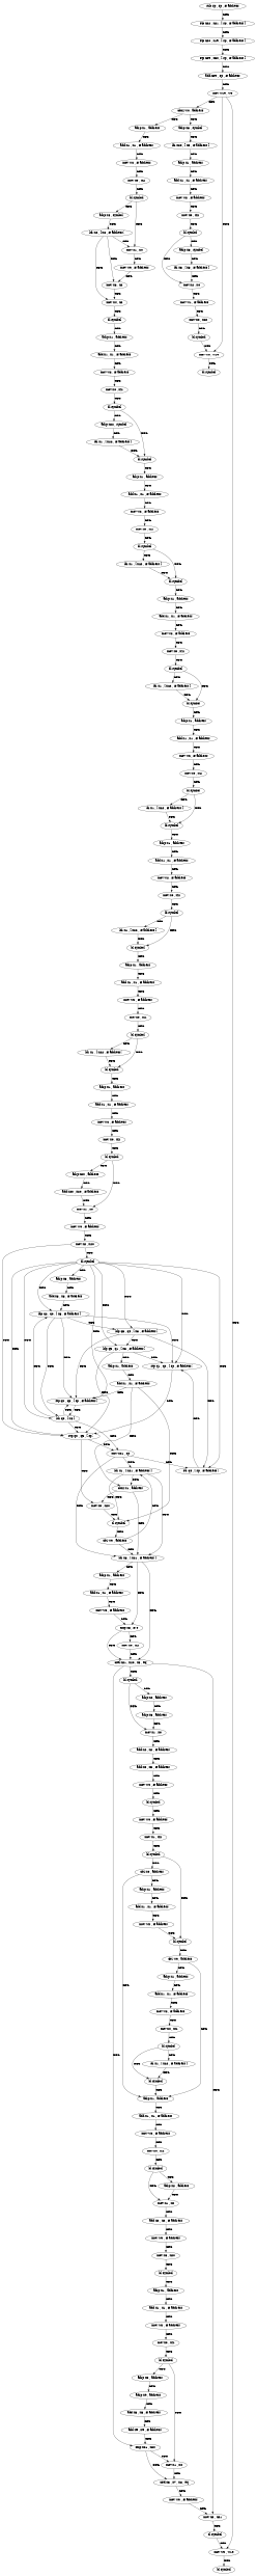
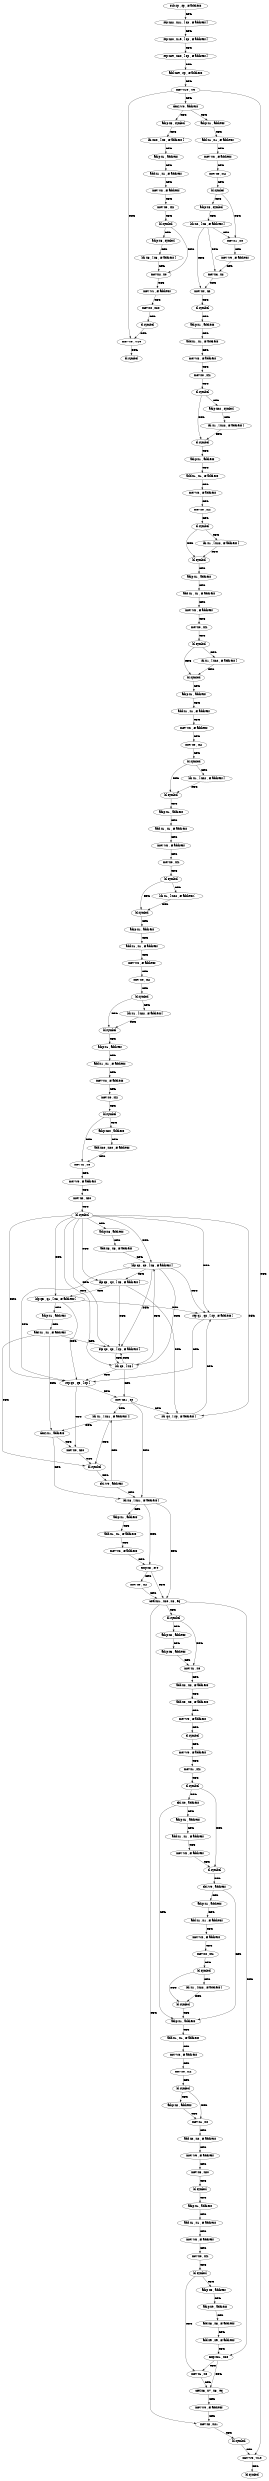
  digraph {
    n1 [label="sub sp , sp , # address"]
    n2 [label="stp x22 , x21 , [ sp , # address ]"]
    n3 [label="stp x20 , x19 , [ sp , # address ]"]
    n4 [label="stp x29 , x30 , [ sp , # address ]"]
    n5 [label="add x29 , sp , # address"]
    n6 [label="mov w19 , w0"]
    n7 [label="cbnz w0 , address"]
    n8 [label="mov w0 , w19"]
    n9 [label="mov w0 , w19"]
    n10 [label="adrp x8 , symbol"]
    n11 [label="adrp x1 , address"]
    n12 [label="bl symbol"]
    n13 [label="bl symbol"]
    n14 [label="ldr x20 , [ x8 , # address ]"]
    n15 [label="add x1 , x1 , # address"]
    n16 [label="adrp x1 , address"]
    n17 [label="mov w2 , # address"]
    n18 [label="add x1 , x1 , # address"]
    n19 [label="mov w2 , # address"]
    n20 [label="mov x0 , xzr"]
    n21 [label="bl symbol"]
    n22 [label="adrp x8 , symbol"]
    n23 [label="mov x2 , x0"]
    n24 [label="ldr x3 , [ x8 , # address ]"]
    n25 [label="mov w1 , # address"]
    n26 [label="mov x0 , x20"]
    n27 [label="bl symbol"]
    n28 [label="mov x0 , xzr"]
    n29 [label="bl symbol"]
    n30 [label="adrp x8 , symbol"]
    n31 [label="mov x1 , x0"]
    n32 [label="ldr x2 , [ x8 , # address ]"]
    n33 [label="mov w0 , # address"]
    n34 [label="mov x3 , x2"]
    n35 [label="mov x4 , x2"]
    n36 [label="bl symbol"]
    n37 [label="adrp x1 , address"]
    n38 [label="add x1 , x1 , # address"]
    n39 [label="mov w2 , # address"]
    n40 [label="mov x0 , xzr"]
    n41 [label="bl symbol"]
    n42 [label="adrp x22 , symbol"]
    n43 [label="bl symbol"]
    n44 [label="ldr x1 , [ x22 , # address ]"]
    n45 [label="adrp x1 , address"]
    n46 [label="add x1 , x1 , # address"]
    n47 [label="mov w2 , # address"]
    n48 [label="mov x0 , xzr"]
    n49 [label="bl symbol"]
    n50 [label="ldr x1 , [ x22 , # address ]"]
    n51 [label="bl symbol"]
    n52 [label="adrp x1 , address"]
    n53 [label="add x1 , x1 , # address"]
    n54 [label="mov w2 , # address"]
    n55 [label="mov x0 , xzr"]
    n56 [label="bl symbol"]
    n57 [label="ldr x1 , [ x22 , # address ]"]
    n58 [label="bl symbol"]
    n59 [label="adrp x1 , address"]
    n60 [label="add x1 , x1 , # address"]
    n61 [label="mov w2 , # address"]
    n62 [label="mov x0 , xzr"]
    n63 [label="bl symbol"]
    n64 [label="ldr x1 , [ x22 , # address ]"]
    n65 [label="bl symbol"]
    n66 [label="adrp x1 , address"]
    n67 [label="add x1 , x1 , # address"]
    n68 [label="mov w2 , # address"]
    n69 [label="mov x0 , xzr"]
    n70 [label="bl symbol"]
    n71 [label="ldr x1 , [ x22 , # address ]"]
    n72 [label="bl symbol"]
    n73 [label="adrp x1 , address"]
    n74 [label="add x1 , x1 , # address"]
    n75 [label="mov w2 , # address"]
    n76 [label="mov x0 , xzr"]
    n77 [label="bl symbol"]
    n78 [label="ldr x1 , [ x22 , # address ]"]
    n79 [label="bl symbol"]
    n80 [label="adrp x1 , address"]
    n81 [label="add x1 , x1 , # address"]
    n82 [label="mov w2 , # address"]
    n83 [label="mov x0 , xzr"]
    n84 [label="bl symbol"]
    n85 [label="adrp x20 , address"]
    n86 [label="mov x1 , x0"]
    n87 [label="add x20 , x20 , # address"]
    n88 [label="mov w0 , # address"]
    n89 [label="mov x2 , x20"]
    n90 [label="bl symbol"]
    n91 [label="adrp x8 , address"]
    n92 [label="ldp q2 , q0 , [ x8 , # address ]"]
    n93 [label="ldp q3 , q4 , [ x8 , # address ]"]
    n94 [label="ldp q5 , q1 , [ x8 , # address ]"]
    n95 [label="stp q0 , q3 , [ sp , # address ]"]
    n96 [label="ldr q0 , [ x8 ]"]
    n97 [label="str q4 , [ sp , # address ]"]
    n98 [label="stp q1 , q2 , [ sp , # address ]"]
    n99 [label="stp q0 , q5 , [ sp ]"]
    n100 [label="add x8 , x8 , # address"]
    n101 [label="adrp x1 , address"]
    n102 [label="mov x21 , sp"]
    n103 [label="mov x0 , x20"]
    n104 [label="add x1 , x1 , # address"]
    n105 [label="cbnz x1 , address"]
    n106 [label="bl symbol"]
    n107 [label="ldr x8 , [ x21 , # address ]"]
    n108 [label="cbz w0 , address"]
    n109 [label="ldr x1 , [ x21 , # address ]!"]
    n110 [label="adrp x1 , address"]
    n111 [label="cmp x8 , # 0"]
    n112 [label="csel x21 , x20 , x8 , eq"]
    n113 [label="add x1 , x1 , # address"]
    n114 [label="mov x0 , xzr"]
    n115 [label="bl symbol"]
    n116 [label="cmp x21 , x20"]
    n117 [label="mov x2 , x21"]
    n118 [label="mov w2 , # address"]
    n119 [label="adrp x2 , address"]
    n120 [label="mov x1 , x0"]
    n121 [label="mov x1 , x0"]
    n122 [label="csel x3 , x7 , x8 , eq"]
    n123 [label="bl symbol"]
    n124 [label="adrp x3 , address"]
    n125 [label="add x2 , x2 , # address"]
    n126 [label="add x3 , x3 , # address"]
    n127 [label="mov w0 , # address"]
    n128 [label="bl symbol"]
    n129 [label="mov w0 , # address"]
    n130 [label="mov x1 , xzr"]
    n131 [label="bl symbol"]
    n132 [label="cbz x0 , address"]
    n133 [label="bl symbol"]
    n134 [label="adrp x1 , address"]
    n135 [label="adrp x1 , address"]
    n136 [label="cbz w0 , address"]
    n137 [label="add x1 , x1 , # address"]
    n138 [label="add x1 , x1 , # address"]
    n139 [label="mov w2 , # address"]
    n140 [label="mov w2 , # address"]
    n141 [label="mov x0 , xzr"]
    n142 [label="bl symbol"]
    n143 [label="adrp x2 , address"]
    n144 [label="mov x1 , x0"]
    n145 [label="add x2 , x2 , # address"]
    n146 [label="mov w0 , # address"]
    n147 [label="mov x3 , x20"]
    n148 [label="bl symbol"]
    n149 [label="adrp x1 , address"]
    n150 [label="add x1 , x1 , # address"]
    n151 [label="mov w2 , # address"]
    n152 [label="mov x0 , xzr"]
    n153 [label="bl symbol"]
    n154 [label="adrp x8 , address"]
    n155 [label="adrp x9 , address"]
    n156 [label="add x8 , x8 , # address"]
    n157 [label="add x9 , x9 , # address"]
    n158 [label="mov w0 , # address"]
    n159 [label="adrp x1 , address"]
    n160 [label="add x1 , x1 , # address"]
    n161 [label="mov w2 , # address"]
    n162 [label="mov x0 , xzr"]
    n163 [label="bl symbol"]
    n164 [label="ldr x1 , [ x22 , # address ]"]
    n165 [label="bl symbol"]
    n1 -> n2 [label=CFG]
    n2 -> n3 [label=CFG]
    n3 -> n4 [label=CFG]
    n4 -> n5 [label=DFG]
    n5 -> n6 [label=CFG]
    n6 -> n7 [label=CFG]
    n6 -> n8 [label=DFG]
    n6 -> n9 [label=DFG]
    n7 -> n10 [label=CFG]
    n7 -> n11 [label=CFG]
    n8 -> n12 [label=DFG]
    n9 -> n13 [label=DFG]
    n10 -> n14 [label=CFG]
    n11 -> n15 [label=CFG]
    n14 -> n16 [label=CFG]
    n15 -> n17 [label=CFG]
    n16 -> n18 [label=CFG]
    n17 -> n28 [label=CFG]
    n18 -> n19 [label=CFG]
    n19 -> n20 [label=CFG]
    n20 -> n21 [label=CFG]
    n21 -> n22 [label=CFG]
    n21 -> n23 [label=DFG]
    n22 -> n24 [label=CFG]
    n23 -> n25 [label=CFG]
    n24 -> n23 [label=CFG]
    n25 -> n26 [label=CFG]
    n26 -> n27 [label=CFG]
    n27 -> n8 [label=CFG]
    n28 -> n29 [label=CFG]
    n29 -> n30 [label=CFG]
    n29 -> n31 [label=DFG]
    n30 -> n32 [label=CFG]
    n31 -> n33 [label=CFG]
    n32 -> n31 [label=CFG]
    n32 -> n34 [label=DFG]
    n32 -> n35 [label=DFG]
    n33 -> n34 [label=CFG]
    n34 -> n35 [label=CFG]
    n35 -> n36 [label=CFG]
    n36 -> n37 [label=CFG]
    n37 -> n38 [label=CFG]
    n38 -> n39 [label=CFG]
    n39 -> n40 [label=CFG]
    n40 -> n41 [label=CFG]
    n41 -> n42 [label=CFG]
    n41 -> n43 [label=DFG]
    n42 -> n44 [label=CFG]
    n43 -> n45 [label=CFG]
    n44 -> n43 [label=DFG]
    n45 -> n46 [label=CFG]
    n46 -> n47 [label=CFG]
    n47 -> n48 [label=CFG]
    n48 -> n49 [label=CFG]
    n49 -> n50 [label=CFG]
    n49 -> n51 [label=DFG]
    n50 -> n51 [label=DFG]
    n51 -> n52 [label=CFG]
    n52 -> n53 [label=CFG]
    n53 -> n54 [label=CFG]
    n54 -> n55 [label=CFG]
    n55 -> n56 [label=CFG]
    n56 -> n57 [label=CFG]
    n56 -> n58 [label=DFG]
    n57 -> n58 [label=DFG]
    n58 -> n59 [label=CFG]
    n59 -> n60 [label=CFG]
    n60 -> n61 [label=CFG]
    n61 -> n62 [label=CFG]
    n62 -> n63 [label=CFG]
    n63 -> n64 [label=CFG]
    n63 -> n65 [label=DFG]
    n64 -> n65 [label=DFG]
    n65 -> n66 [label=CFG]
    n66 -> n67 [label=CFG]
    n67 -> n68 [label=CFG]
    n68 -> n69 [label=CFG]
    n69 -> n70 [label=CFG]
    n70 -> n71 [label=CFG]
    n70 -> n72 [label=DFG]
    n71 -> n72 [label=DFG]
    n72 -> n73 [label=CFG]
    n73 -> n74 [label=CFG]
    n74 -> n75 [label=CFG]
    n75 -> n76 [label=CFG]
    n76 -> n77 [label=CFG]
    n77 -> n78 [label=CFG]
    n77 -> n79 [label=DFG]
    n78 -> n79 [label=DFG]
    n79 -> n80 [label=CFG]
    n80 -> n81 [label=CFG]
    n81 -> n82 [label=CFG]
    n82 -> n83 [label=CFG]
    n83 -> n84 [label=CFG]
    n84 -> n85 [label=CFG]
    n84 -> n86 [label=DFG]
    n85 -> n87 [label=CFG]
    n86 -> n88 [label=CFG]
    n87 -> n86 [label=CFG]
    n88 -> n89 [label=CFG]
    n89 -> n90 [label=CFG]
    n90 -> n91 [label=CFG]
    n90 -> n92 [label=DFG]
    n90 -> n93 [label=DFG]
    n90 -> n94 [label=DFG]
    n90 -> n95 [label=DFG]
    n90 -> n96 [label=DFG]
    n90 -> n97 [label=DFG]
    n90 -> n98 [label=DFG]
    n90 -> n99 [label=DFG]
    n91 -> n100 [label=CFG]
    n92 -> n93 [label=CFG]
    n92 -> n95 [label=DFG]
    n92 -> n96 [label=DFG]
    n92 -> n98 [label=DFG]
-   n89 -> n99 [label=DFG]
+   n92 -> n99 [label=DFG]
    n93 -> n94 [label=CFG]
    n93 -> n95 [label=DFG]
    n93 -> n97 [label=DFG]
    n94 -> n98 [label=DFG]
    n94 -> n99 [label=DFG]
    n94 -> n101 [label=CFG]
    n95 -> n96 [label=CFG]
    n96 -> n92 [label=DFG]
    n96 -> n95 [label=DFG]
    n96 -> n99 [label=CFG]
    n96 -> n102 [label=CFG]
    n97 -> n98 [label=CFG]
    n98 -> n99 [label=CFG]
    n99 -> n102 [label=DFG]
    n99 -> n103 [label=CFG]
    n100 -> n92 [label=CFG]
    n101 -> n104 [label=CFG]
    n102 -> n97 [label=CFG]
    n102 -> n107 [label=DFG]
    n102 -> n109 [label=DFG]
    n103 -> n106 [label=CFG]
    n104 -> n95 [label=CFG]
    n104 -> n105 [label=DFG]
    n104 -> n106 [label=DFG]
    n105 -> n103 [label=CFG]
    n105 -> n107 [label=CFG]
    n106 -> n108 [label=DFG]
    n107 -> n110 [label=CFG]
    n107 -> n111 [label=DFG]
    n107 -> n112 [label=DFG]
    n108 -> n107 [label=CFG]
    n108 -> n109 [label=CFG]
    n109 -> n105 [label=DFG]
    n109 -> n106 [label=DFG]
-   n109 -> n107 [label=DFG]
    n110 -> n113 [label=CFG]
    n111 -> n112 [label=DFG]
    n111 -> n114 [label=CFG]
    n112 -> n115 [label=CFG]
    n112 -> n116 [label=DFG]
    n112 -> n117 [label=DFG]
    n113 -> n118 [label=CFG]
    n114 -> n112 [label=CFG]
    n115 -> n119 [label=CFG]
    n115 -> n120 [label=DFG]
    n116 -> n121 [label=CFG]
    n116 -> n122 [label=DFG]
    n117 -> n123 [label=CFG]
    n118 -> n111 [label=CFG]
    n119 -> n124 [label=CFG]
    n120 -> n125 [label=CFG]
    n121 -> n122 [label=CFG]
    n122 -> n158 [label=CFG]
    n123 -> n9 [label=CFG]
    n124 -> n120 [label=CFG]
    n125 -> n126 [label=CFG]
    n126 -> n127 [label=CFG]
    n127 -> n128 [label=CFG]
    n128 -> n129 [label=CFG]
    n129 -> n130 [label=CFG]
    n130 -> n131 [label=CFG]
    n131 -> n132 [label=DFG]
    n131 -> n133 [label=DFG]
    n132 -> n134 [label=CFG]
    n132 -> n135 [label=CFG]
    n133 -> n136 [label=DFG]
    n134 -> n137 [label=CFG]
    n135 -> n138 [label=CFG]
    n136 -> n134 [label=CFG]
    n136 -> n159 [label=CFG]
    n137 -> n139 [label=CFG]
    n138 -> n140 [label=CFG]
    n139 -> n141 [label=CFG]
    n140 -> n133 [label=CFG]
    n141 -> n142 [label=CFG]
    n142 -> n143 [label=CFG]
    n142 -> n144 [label=DFG]
    n143 -> n144 [label=CFG]
    n144 -> n145 [label=CFG]
    n145 -> n146 [label=CFG]
    n146 -> n147 [label=CFG]
    n147 -> n148 [label=CFG]
    n148 -> n149 [label=CFG]
    n149 -> n150 [label=CFG]
    n150 -> n151 [label=CFG]
    n151 -> n152 [label=CFG]
    n152 -> n153 [label=CFG]
    n153 -> n121 [label=DFG]
    n153 -> n154 [label=CFG]
    n154 -> n155 [label=CFG]
    n155 -> n156 [label=CFG]
    n156 -> n157 [label=CFG]
    n157 -> n116 [label=CFG]
    n158 -> n117 [label=CFG]
    n159 -> n160 [label=CFG]
    n160 -> n161 [label=CFG]
    n161 -> n162 [label=CFG]
    n162 -> n163 [label=CFG]
    n163 -> n164 [label=CFG]
    n163 -> n165 [label=DFG]
    n164 -> n165 [label=DFG]
    n165 -> n134 [label=CFG]
  }
